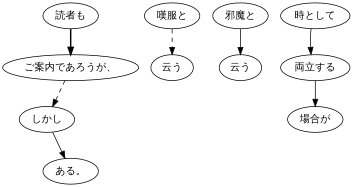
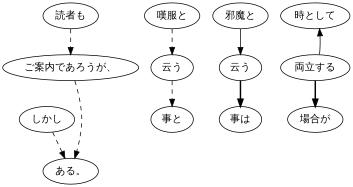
  digraph {
    fontname="Fira Sans"
    node [fontname="Fira Sans"]
    edge [fontname="Fira Sans" style=dashed]
    n1 [label="しかし"]
    n2 [label="ある。"]
    n3 [label="読者も"]
    n4 [label="ご案内であろうが、"]
    n5 [label="嘆服と"]
    n6 [label="云う"]
+   n7 [label="事と"]
    n8 [label="邪魔と"]
    n9 [label="云う"]
+   n10 [label="事は"]
    n11 [label="時として"]
    n12 [label="両立する"]
    n13 [label="場合が"]
-   n1 -> n2 [style=solid]
-   n3 -> n4 [style=bold]
-   n4 -> n1
+   n1 -> n2
+   n3 -> n4
+   n4 -> n2
    n5 -> n6
+   n6 -> n7
    n8 -> n9 [style=solid]
-   n11 -> n12 [style=solid]
-   n12 -> n13 [style=solid]
+   n9 -> n10 [style=bold]
+   n12 -> n11 [style=solid]
+   n12 -> n13 [style=bold]
  }
